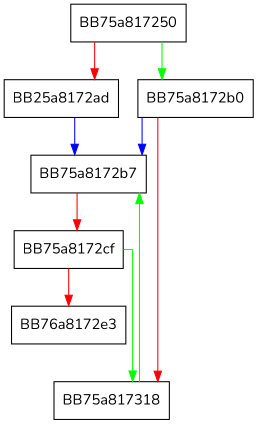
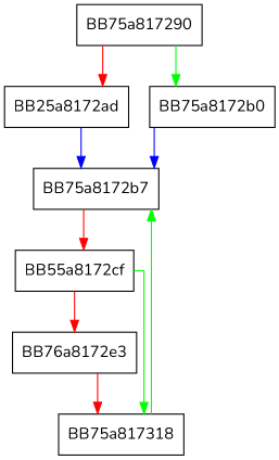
  digraph {
    fontname=Nunito
    splines=ortho
    node [fontname=Nunito shape=box]
    edge [color=red fontname=Nunito]
    n1 [label=BB75a8172b0]
-   BB75a817250
+   BB75a817250 [label=BB75a817290]
    n3 [label=BB25a8172ad]
    BB75a8172b7
-   BB75a8172cf
+   BB75a8172cf [label=BB55a8172cf]
    BB75a817318
    n7 [label=BB76a8172e3]
    n1 -> BB75a8172b7 [color=blue]
    BB75a817250 -> n1 [color=green]
    BB75a817250 -> n3
    n3 -> BB75a8172b7 [color=blue]
    BB75a8172b7 -> BB75a8172cf
    BB75a8172cf -> BB75a817318 [color=green]
    BB75a8172cf -> n7
    BB75a817318 -> BB75a8172b7 [color=green]
-   n1 -> BB75a817318
+   n7 -> BB75a817318
  }
